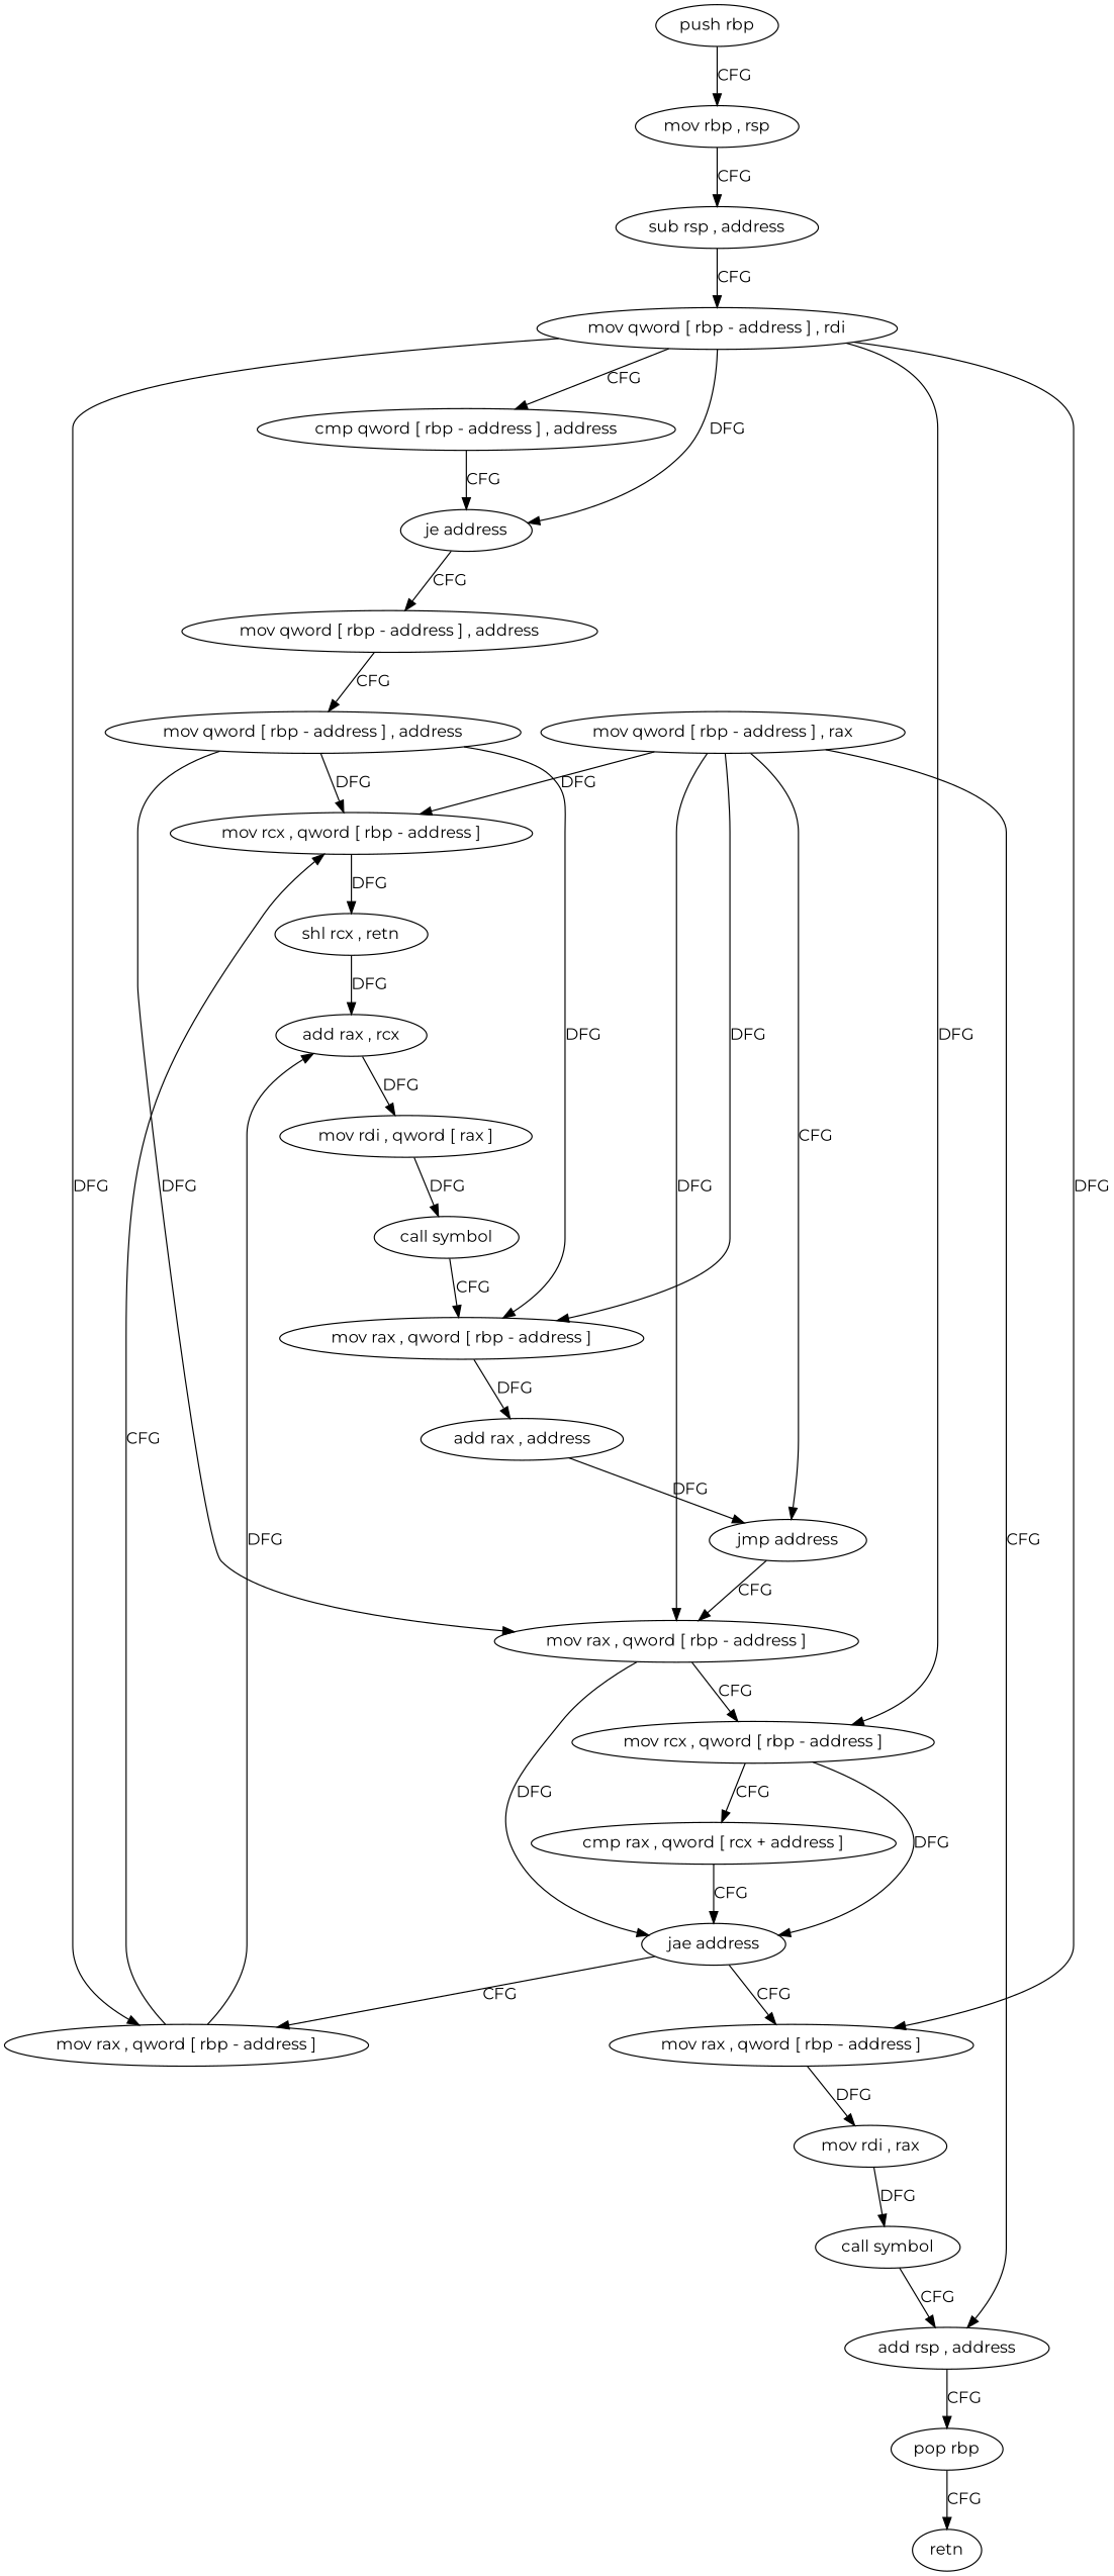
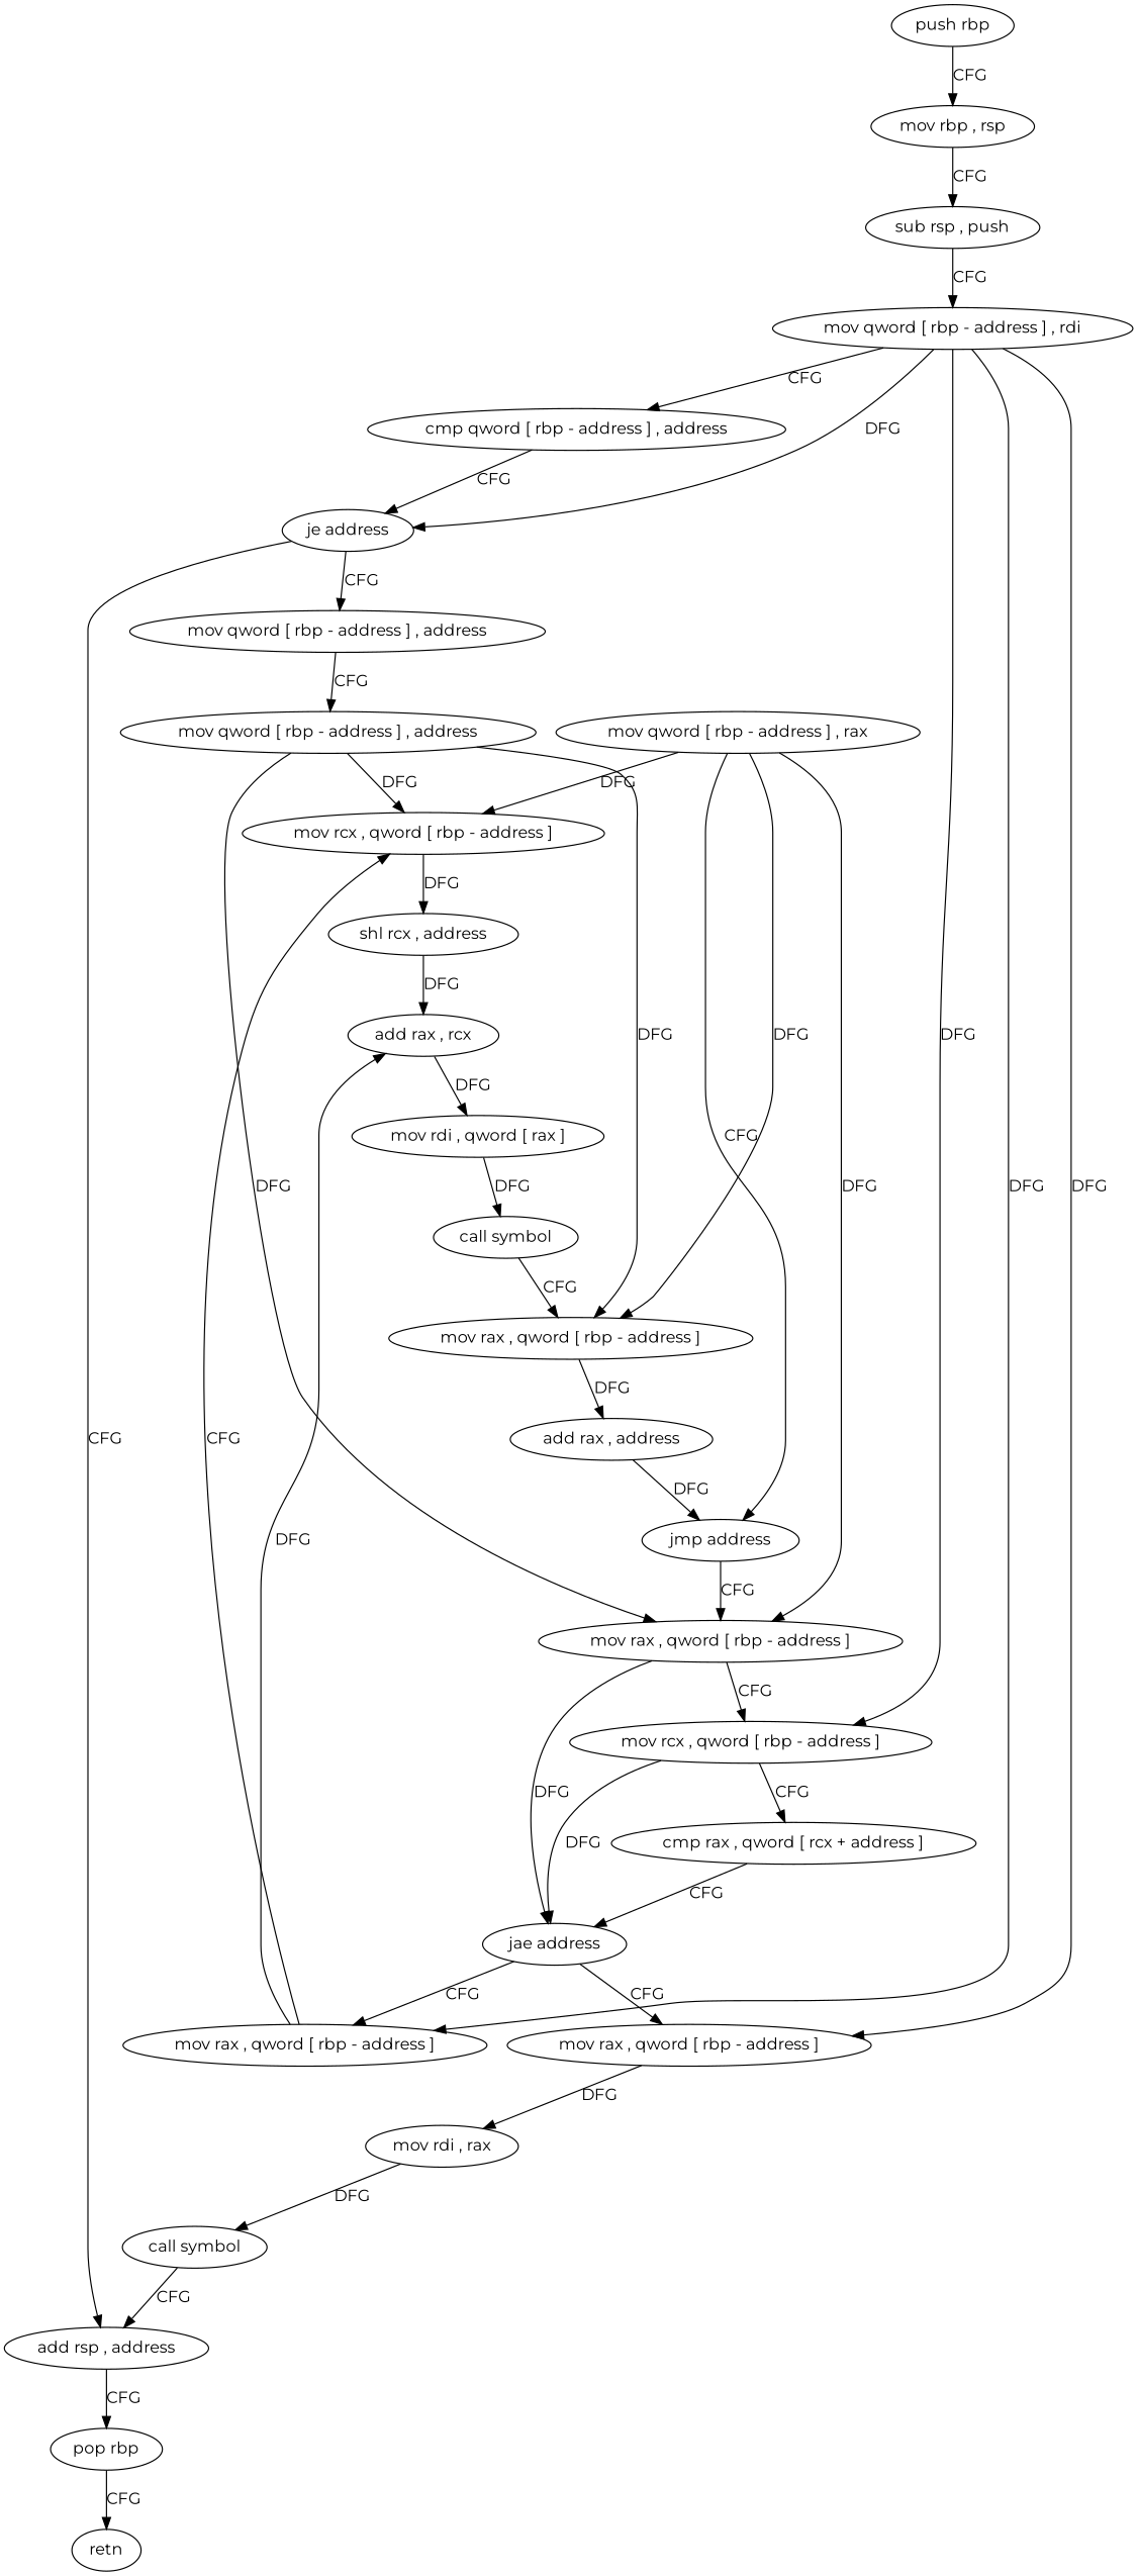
  digraph {
    fontname=Montserrat
    node [fontname=Montserrat]
    edge [fontname=Montserrat]
    n1 [label="push rbp"]
    n2 [label="mov rbp , rsp"]
-   n3 [label="sub rsp , address"]
+   n3 [label="sub rsp , push"]
    n4 [label="mov qword [ rbp - address ] , rdi"]
    n5 [label="cmp qword [ rbp - address ] , address"]
    n6 [label="je address"]
    n7 [label="mov rax , qword [ rbp - address ]"]
    n8 [label="mov rax , qword [ rbp - address ]"]
    n9 [label="mov rcx , qword [ rbp - address ]"]
    n10 [label="add rsp , address"]
    n11 [label="mov qword [ rbp - address ] , address"]
    n12 [label="mov rdi , rax"]
    n13 [label="mov rcx , qword [ rbp - address ]"]
    n14 [label="add rax , rcx"]
    n15 [label="jae address"]
    n16 [label="cmp rax , qword [ rcx + address ]"]
    n17 [label="pop rbp"]
    n18 [label="mov qword [ rbp - address ] , address"]
    n19 [label=retn]
    n20 [label="mov rax , qword [ rbp - address ]"]
    n21 [label="mov rax , qword [ rbp - address ]"]
-   n22 [label="shl rcx , retn"]
+   n22 [label="shl rcx , address"]
    n23 [label="add rax , address"]
    n24 [label="call symbol"]
    n25 [label="mov rdi , qword [ rax ]"]
    n26 [label="call symbol"]
    n27 [label="jmp address"]
    n28 [label="mov qword [ rbp - address ] , rax"]
    n1 -> n2 [label=CFG]
    n2 -> n3 [label=CFG]
    n3 -> n4 [label=CFG]
    n4 -> n5 [label=CFG]
    n4 -> n6 [label=DFG]
    n4 -> n7 [label=DFG]
    n4 -> n8 [label=DFG]
    n4 -> n9 [label=DFG]
    n5 -> n6 [label=CFG]
-   n28 -> n10 [label=CFG]
+   n6 -> n10 [label=CFG]
    n6 -> n11 [label=CFG]
    n7 -> n12 [label=DFG]
    n8 -> n13 [label=CFG]
    n8 -> n14 [label=DFG]
    n9 -> n15 [label=DFG]
    n9 -> n16 [label=CFG]
    n10 -> n17 [label=CFG]
    n11 -> n18 [label=CFG]
    n12 -> n24 [label=DFG]
    n13 -> n22 [label=DFG]
    n14 -> n25 [label=DFG]
    n15 -> n7 [label=CFG]
    n15 -> n8 [label=CFG]
    n16 -> n15 [label=CFG]
    n17 -> n19 [label=CFG]
    n18 -> n13 [label=DFG]
    n18 -> n20 [label=DFG]
    n18 -> n21 [label=DFG]
    n20 -> n9 [label=CFG]
    n20 -> n15 [label=DFG]
    n21 -> n23 [label=DFG]
    n22 -> n14 [label=DFG]
    n23 -> n27 [label=DFG]
    n24 -> n10 [label=CFG]
    n25 -> n26 [label=DFG]
    n26 -> n21 [label=CFG]
    n27 -> n20 [label=CFG]
    n28 -> n13 [label=DFG]
    n28 -> n20 [label=DFG]
    n28 -> n21 [label=DFG]
    n28 -> n27 [label=CFG]
  }
